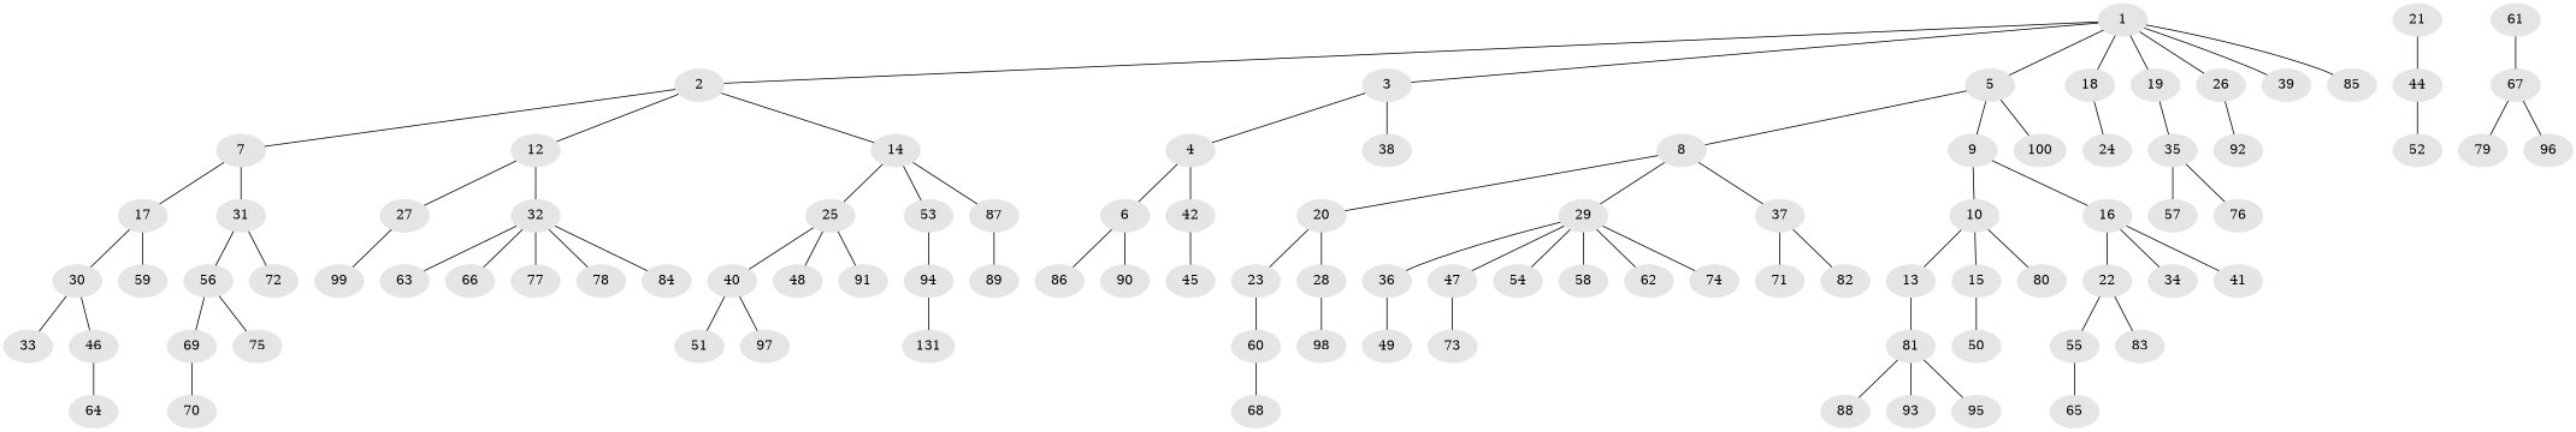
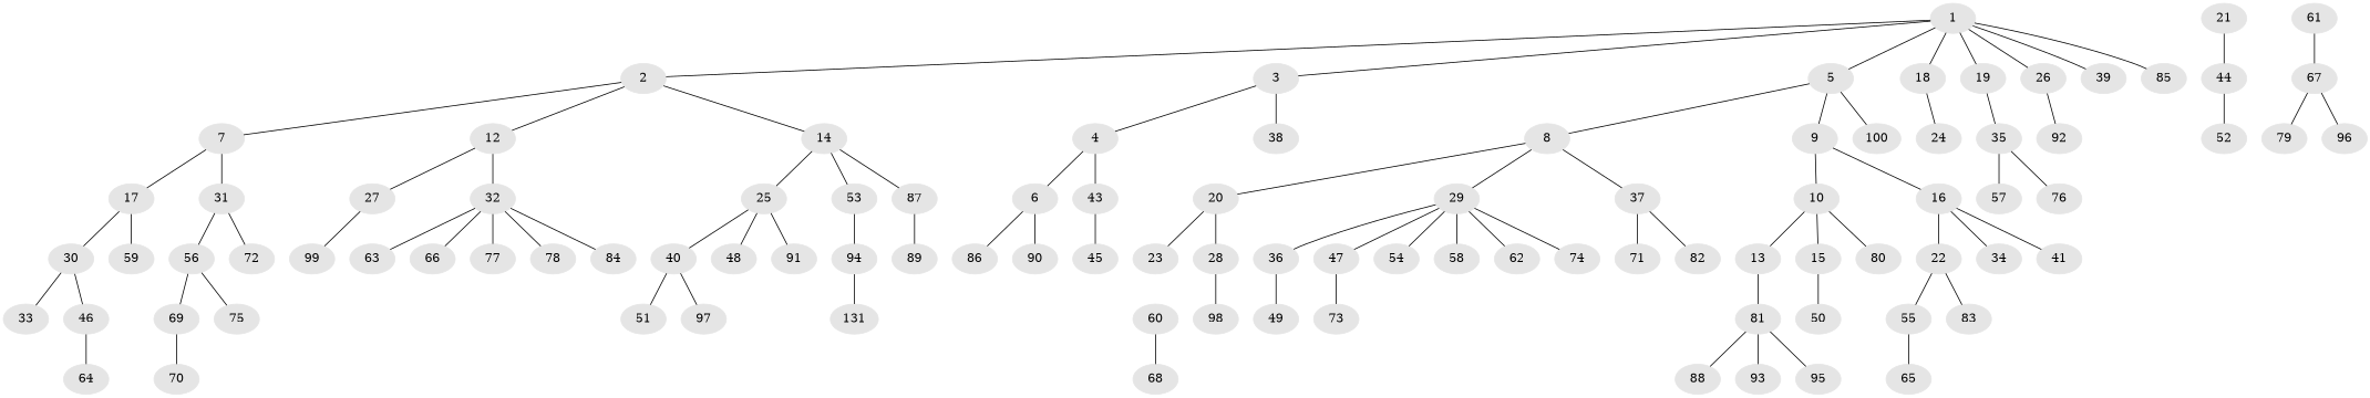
  graph {
    node [color=gray90 style=filled]
    1
    2
    3
    5
    18
    19
    26
    39
    85
    7
    12
    14
    4
    38
    8
    9
    100
    24
    35
    92
    17
    31
    27
    32
    25
    53
    87
    6
-   43 [label=42]
+   43
    86
    90
    45
    20
    29
    37
    10
    16
    30
    59
    56
    72
    23
    28
    36
    47
    54
    58
    62
    74
    71
    82
    13
    15
    80
    22
    34
    41
    81
    50
    21
    44
    61
    67
    99
    63
    66
    77
    78
    84
    88
    93
    95
    40
    48
    91
    94
    89
    55
    83
    33
    46
    57
    76
    60
    98
    52
    65
    68
    51
    97
    49
    73
    64
    69
    75
    n96 [label=131]
    70
    79
    96
    1 -- 2
    1 -- 3
    1 -- 5
    1 -- 18
    1 -- 19
    1 -- 26
    1 -- 39
    1 -- 85
    2 -- 7
    2 -- 12
    2 -- 14
    3 -- 4
    3 -- 38
    5 -- 8
    5 -- 9
    5 -- 100
    18 -- 24
    19 -- 35
    26 -- 92
    7 -- 17
    7 -- 31
    12 -- 27
    12 -- 32
    14 -- 25
    14 -- 53
    14 -- 87
    4 -- 6
    4 -- 43
    8 -- 20
    8 -- 29
    8 -- 37
    9 -- 10
    9 -- 16
    35 -- 57
    35 -- 76
    17 -- 30
    17 -- 59
    31 -- 56
    31 -- 72
    27 -- 99
    32 -- 63
    32 -- 66
    32 -- 77
    32 -- 78
    32 -- 84
    25 -- 40
    25 -- 48
    25 -- 91
    53 -- 94
    87 -- 89
    6 -- 86
    6 -- 90
    43 -- 45
    20 -- 23
    20 -- 28
    29 -- 36
    29 -- 47
    29 -- 54
    29 -- 58
    29 -- 62
    29 -- 74
    37 -- 71
    37 -- 82
    10 -- 13
    10 -- 15
    10 -- 80
    16 -- 22
    16 -- 34
    16 -- 41
    30 -- 33
    30 -- 46
    56 -- 69
    56 -- 75
-   23 -- 60
    28 -- 98
    36 -- 49
    47 -- 73
    13 -- 81
    15 -- 50
    22 -- 55
    22 -- 83
    81 -- 88
    81 -- 93
    81 -- 95
    21 -- 44
    44 -- 52
    61 -- 67
    67 -- 79
    67 -- 96
    40 -- 51
    40 -- 97
    94 -- n96
    55 -- 65
    46 -- 64
    60 -- 68
    69 -- 70
  }
